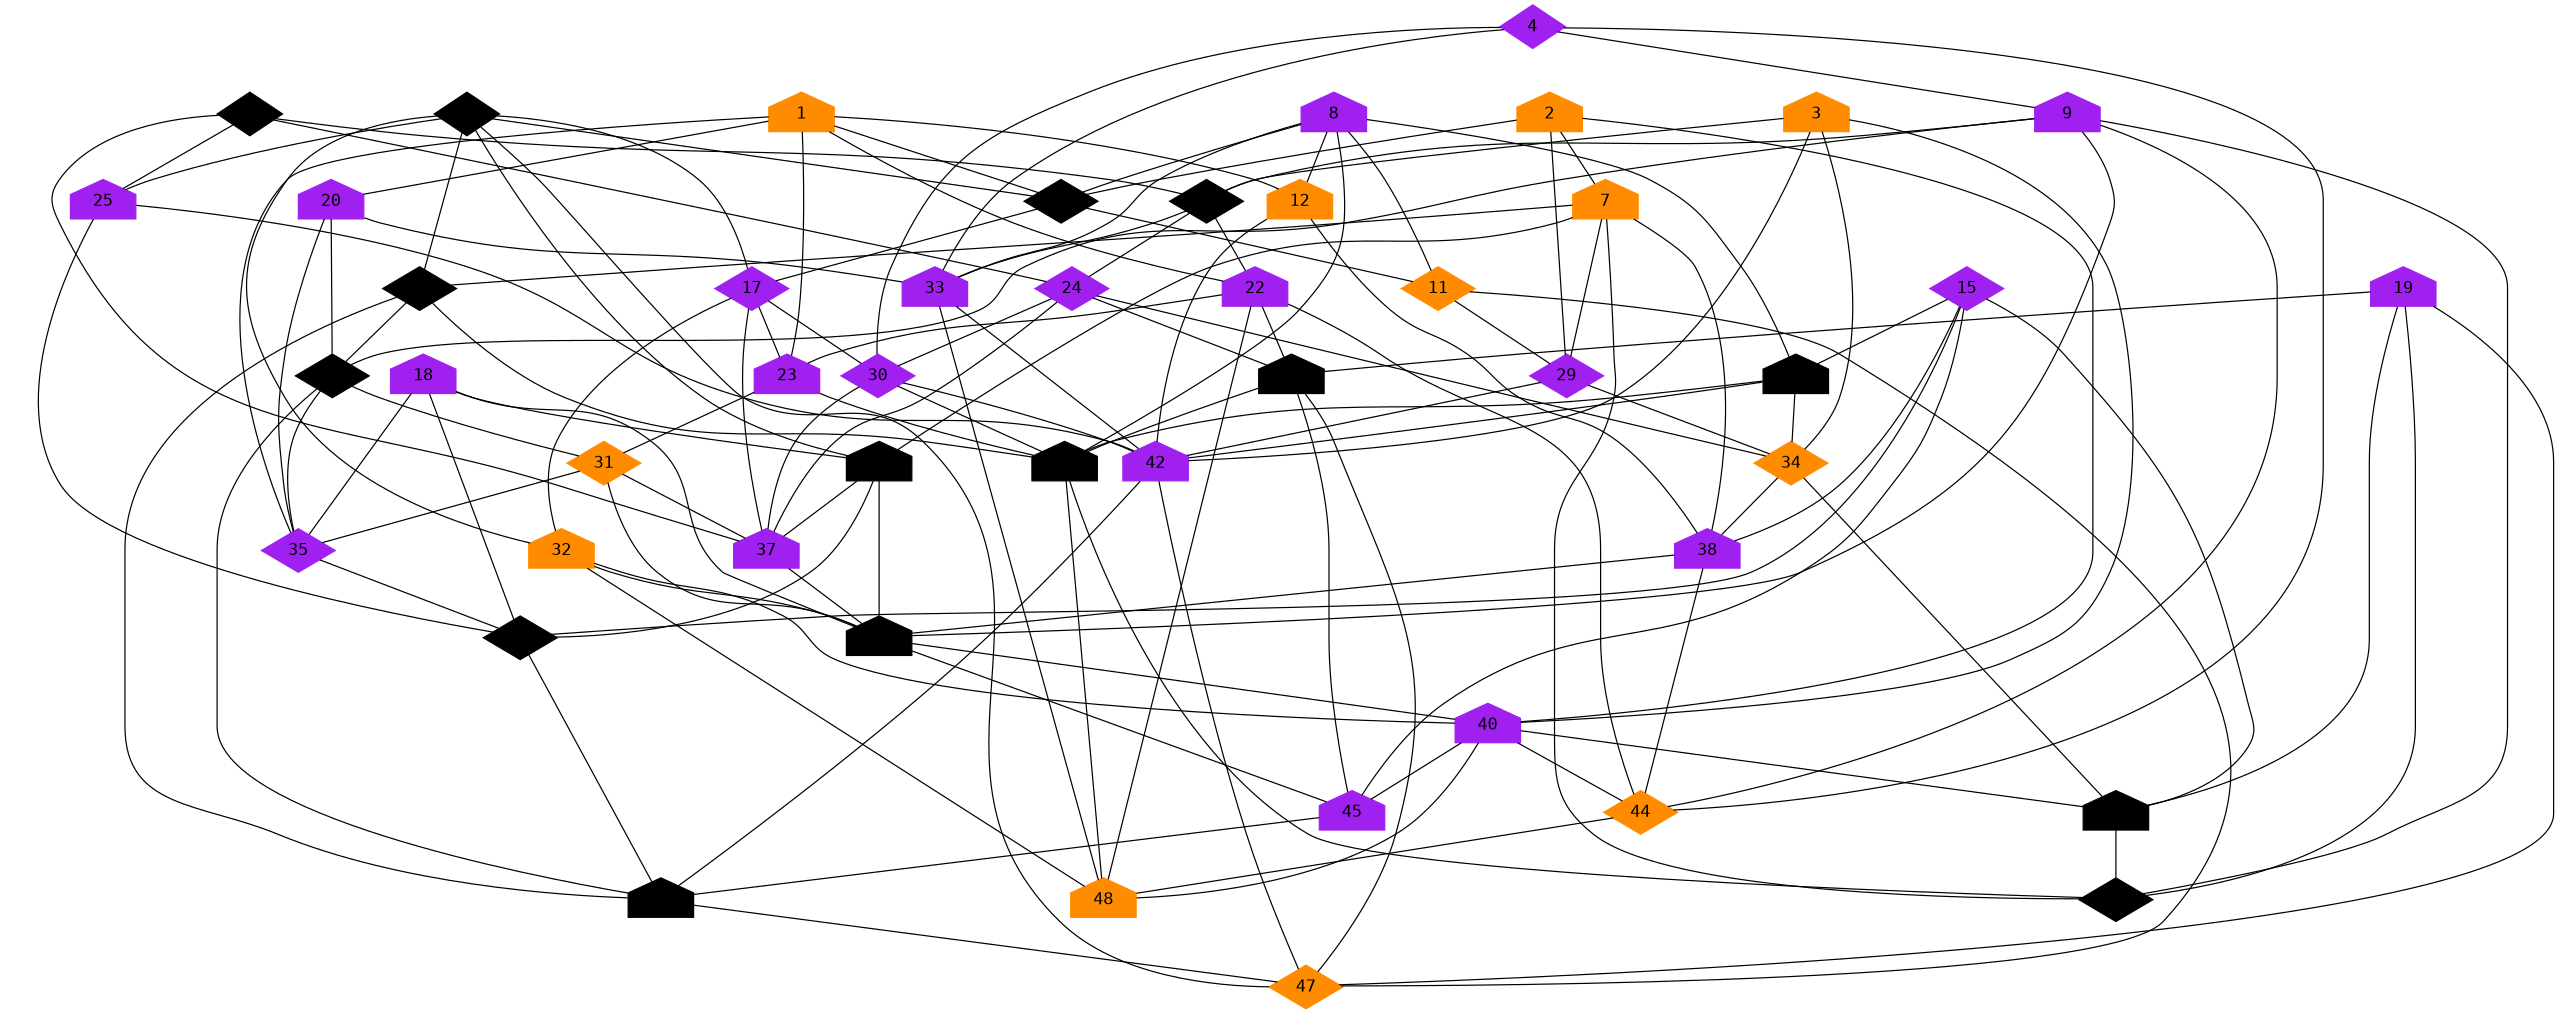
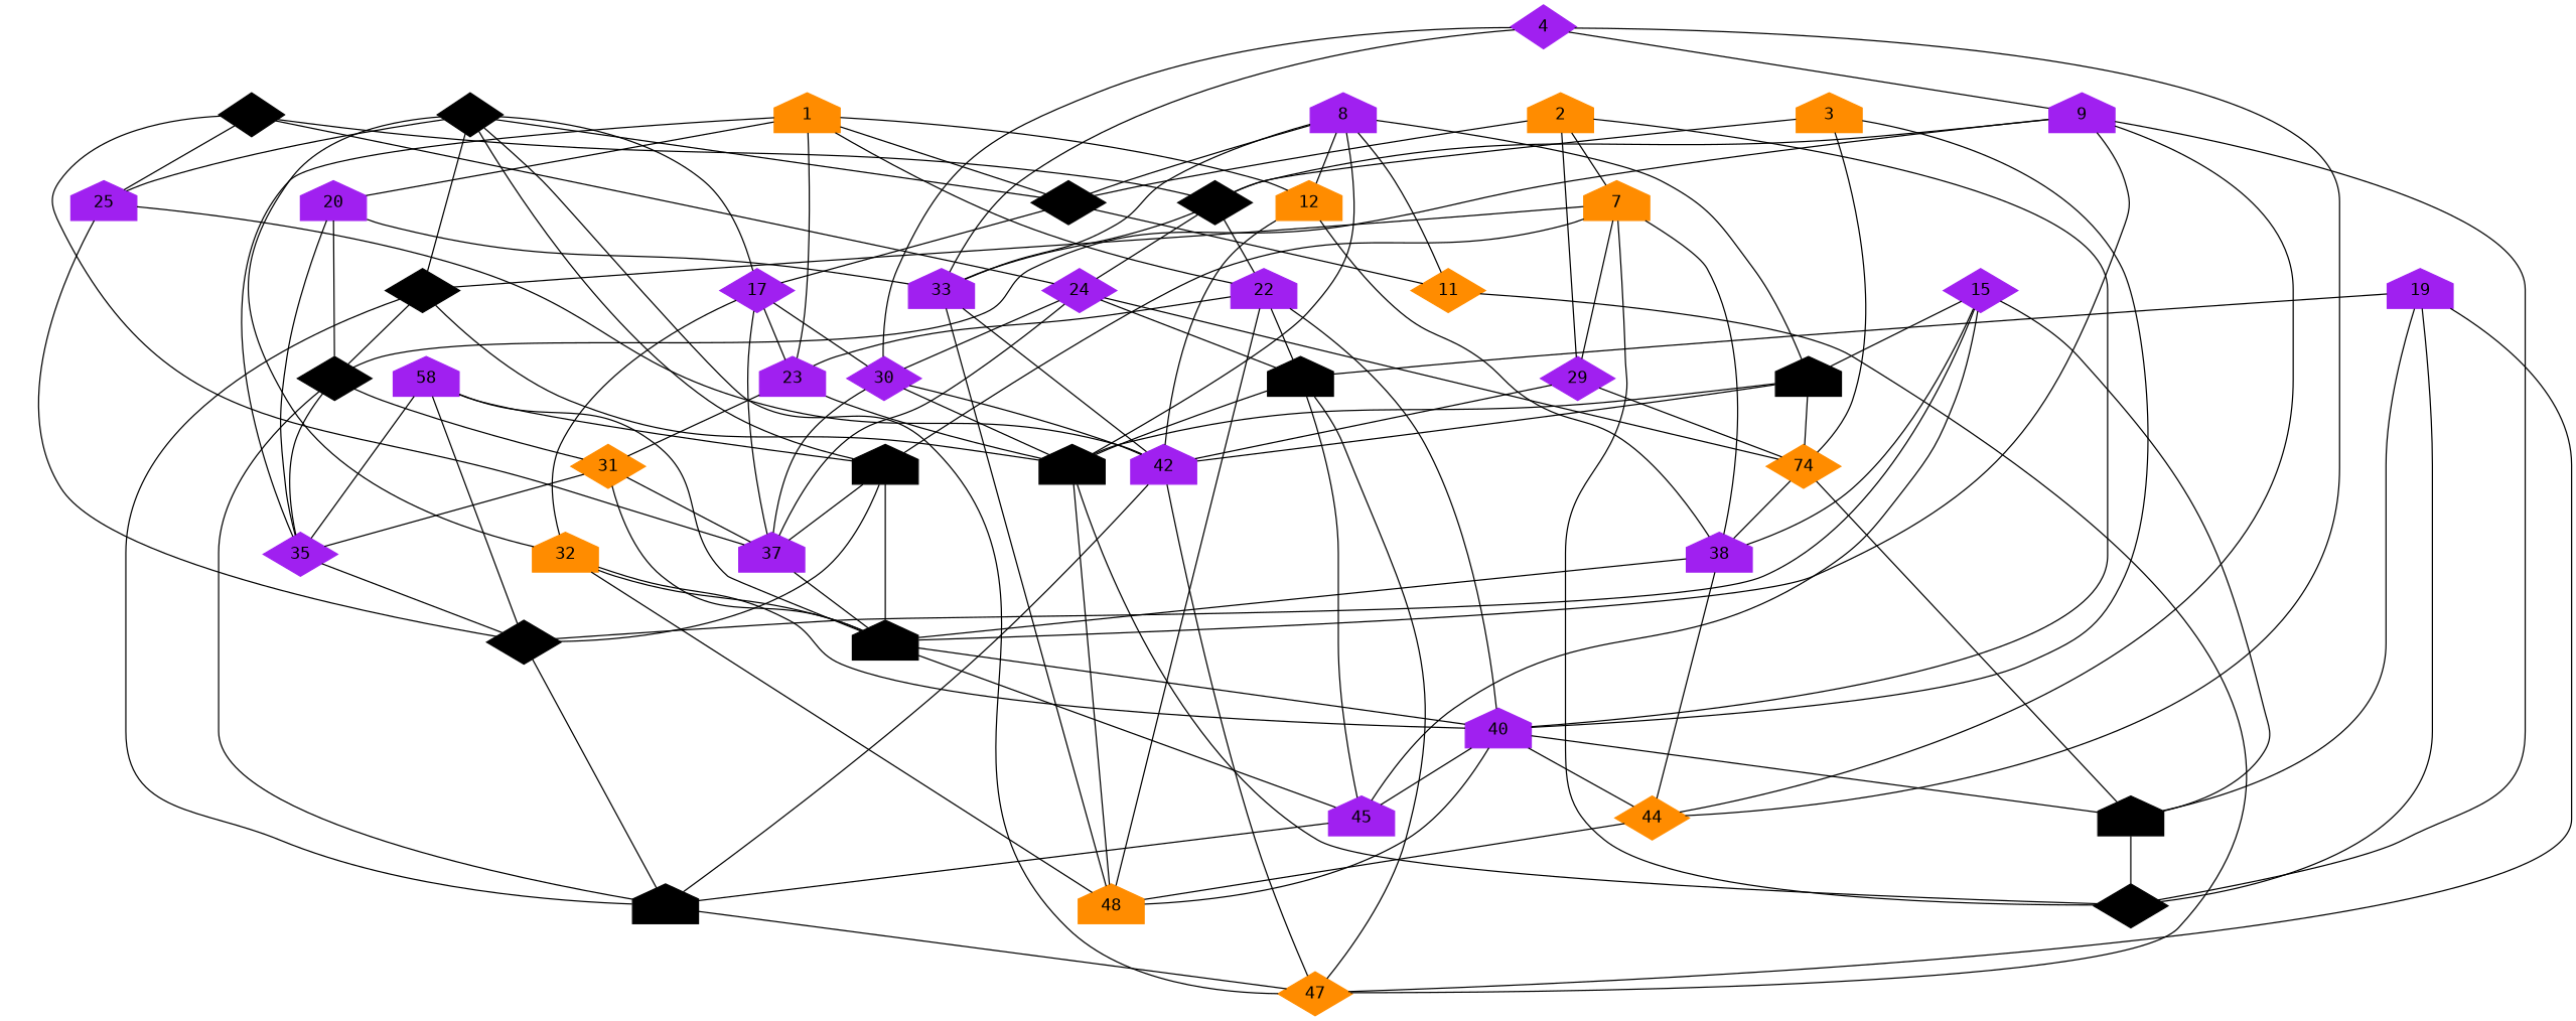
  graph {
    fontname="DejaVu Sans Mono"
    node [color=purple fontname="DejaVu Sans Mono" shape=house style=filled]
    edge [fontname="DejaVu Sans Mono" weight=1.0]
    1 [color=darkorange]
    10 [color=black shape=diamond]
    12 [color=darkorange]
    20
    22
    23
    35 [shape=diamond]
    17 [shape=diamond]
    11 [color=darkorange shape=diamond]
    42
    38
    33
    21 [color=black shape=diamond]
    44 [color=darkorange shape=diamond]
    26 [color=black]
    48 [color=darkorange]
    41 [color=black]
    31 [color=darkorange shape=diamond]
    36 [color=black shape=diamond]
    2 [color=darkorange]
    7 [color=darkorange]
    29 [shape=diamond]
    40
    14 [color=black shape=diamond]
    28 [color=black]
    49 [color=black shape=diamond]
-   34 [color=darkorange shape=diamond]
+   34 [color=darkorange shape=diamond label=74]
    43 [color=black]
    45
    3 [color=darkorange]
    16 [color=black shape=diamond]
    24 [shape=diamond]
    47 [color=darkorange shape=diamond]
    46 [color=black]
    4 [shape=diamond]
    9
    30 [shape=diamond]
    39 [color=black]
    37
    5 [color=black shape=diamond]
    25
    6 [color=black shape=diamond]
    32 [color=darkorange]
    8
    27 [color=black]
-   18
+   18 [label=58]
    15 [shape=diamond]
    19
    1 -- 10
    1 -- 12
    1 -- 20
    1 -- 22
    1 -- 23
    1 -- 35
    10 -- 17
    10 -- 11
    12 -- 42
    12 -- 38
    20 -- 35
    20 -- 33
    20 -- 21
    22 -- 23
-   22 -- 44
+   22 -- 40
    22 -- 26
    22 -- 48
    23 -- 41
    23 -- 31 [weight=2.0]
    35 -- 36
    17 -- 23
    17 -- 30
    17 -- 37
    17 -- 32
-   11 -- 29
    11 -- 47
    42 -- 47
    42 -- 46
    38 -- 44
    38 -- 39
    33 -- 42
    33 -- 48
    21 -- 35
    21 -- 31
    21 -- 46
    44 -- 48
    26 -- 41
    26 -- 45
    26 -- 47
    41 -- 48
    41 -- 49
    31 -- 35
    31 -- 39
    31 -- 37
    36 -- 46
    2 -- 10
    2 -- 7
    2 -- 29
    2 -- 40
    7 -- 38
    7 -- 29
    7 -- 14
    7 -- 28
    7 -- 49
    29 -- 42 [weight=2.0]
    29 -- 34
    40 -- 44
    40 -- 48
    40 -- 43
    40 -- 45 [weight=2.0]
    14 -- 21
    14 -- 41
    14 -- 46
    28 -- 36
    28 -- 39
    28 -- 37
    34 -- 38
    34 -- 43
    43 -- 49 [weight=2.0]
    45 -- 46
-   3 -- 42
    3 -- 40
    3 -- 34
    3 -- 16
    16 -- 22
    16 -- 33
    16 -- 24
    24 -- 26
    24 -- 34
    24 -- 30
    24 -- 37
    46 -- 47
    4 -- 33
    4 -- 44
    4 -- 9
    4 -- 30
    9 -- 21
    9 -- 44
    9 -- 49
    9 -- 16
    9 -- 39
    30 -- 42
    30 -- 41
    30 -- 37
    39 -- 40
    39 -- 45
    37 -- 39
    5 -- 16
    5 -- 24
    5 -- 37
    5 -- 25
    25 -- 42
    25 -- 36
    6 -- 10
    6 -- 17
    6 -- 14
    6 -- 28
    6 -- 47
    6 -- 25 [weight=2.0]
    6 -- 32
    32 -- 48
    32 -- 40
    32 -- 39 [weight=2.0]
    8 -- 10
    8 -- 12
    8 -- 11
    8 -- 33
    8 -- 41
    8 -- 27
    27 -- 42
    27 -- 41
    27 -- 34
    18 -- 35
    18 -- 36
    18 -- 28
    18 -- 39
    15 -- 38
    15 -- 36
    15 -- 43
    15 -- 45
    15 -- 27 [weight=2.0]
    19 -- 26
    19 -- 49
    19 -- 43
    19 -- 47
  }
